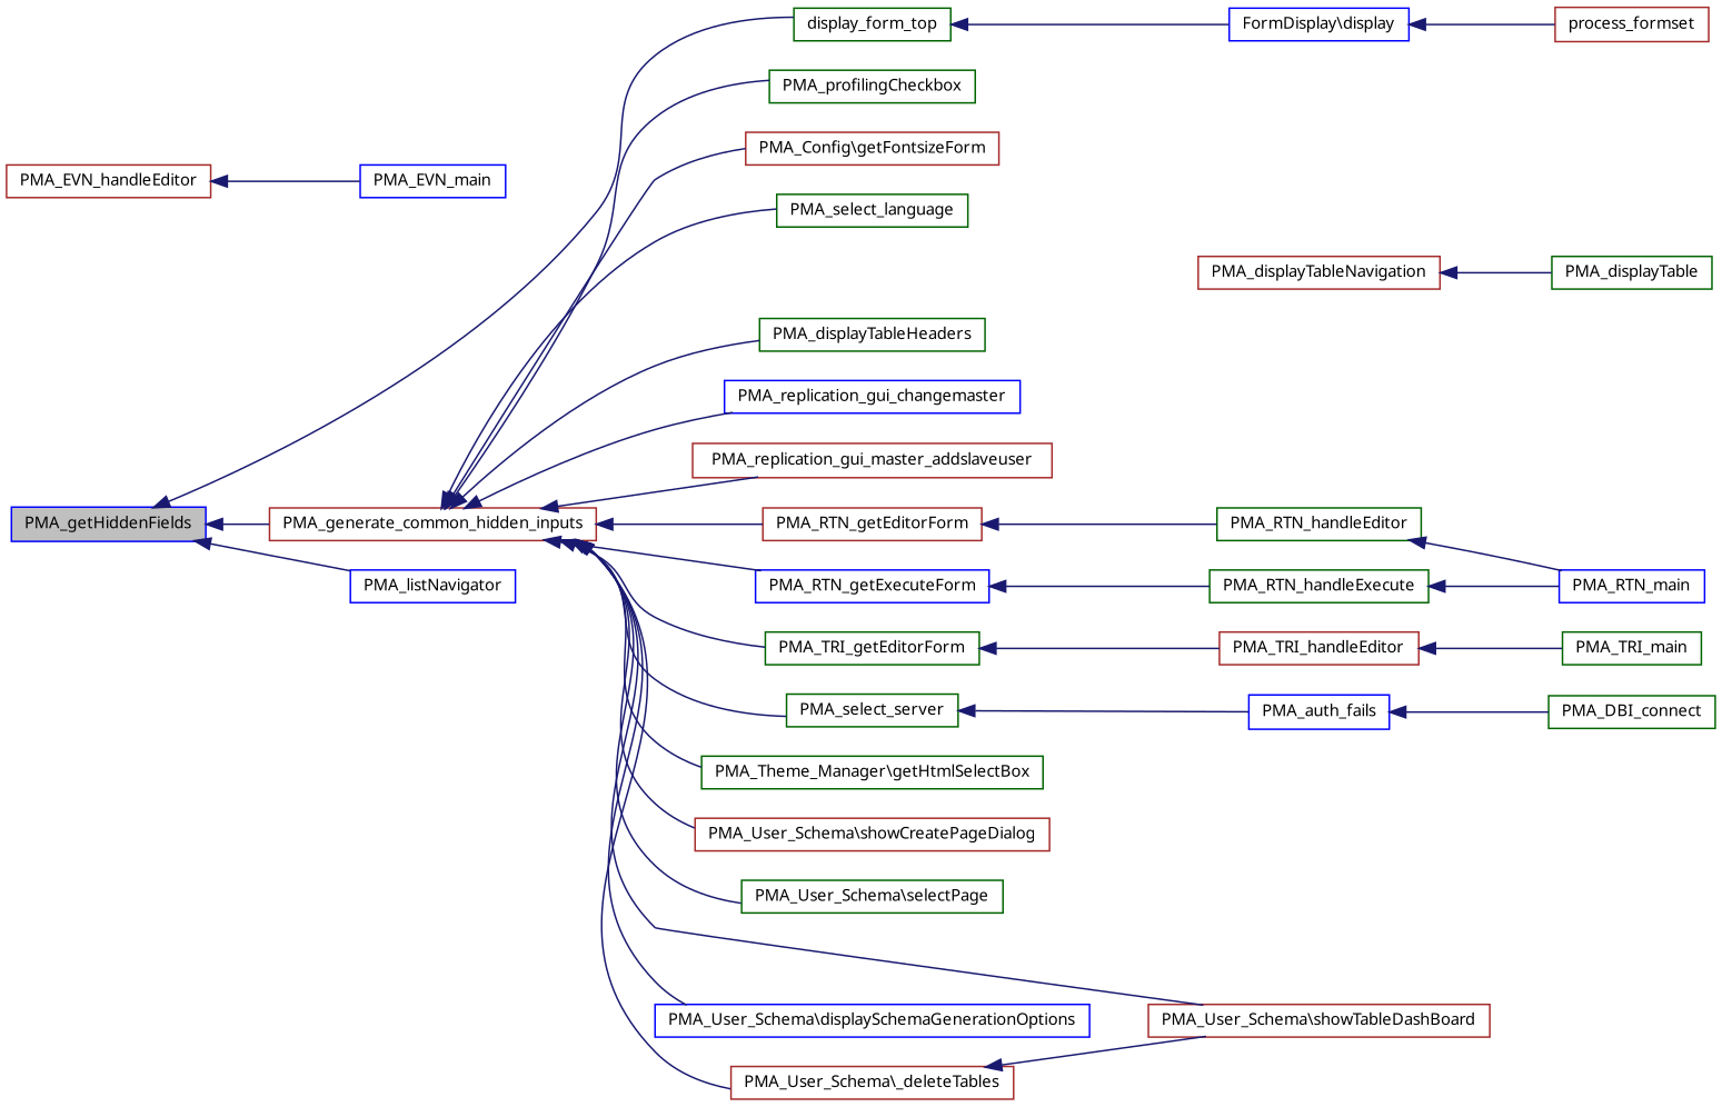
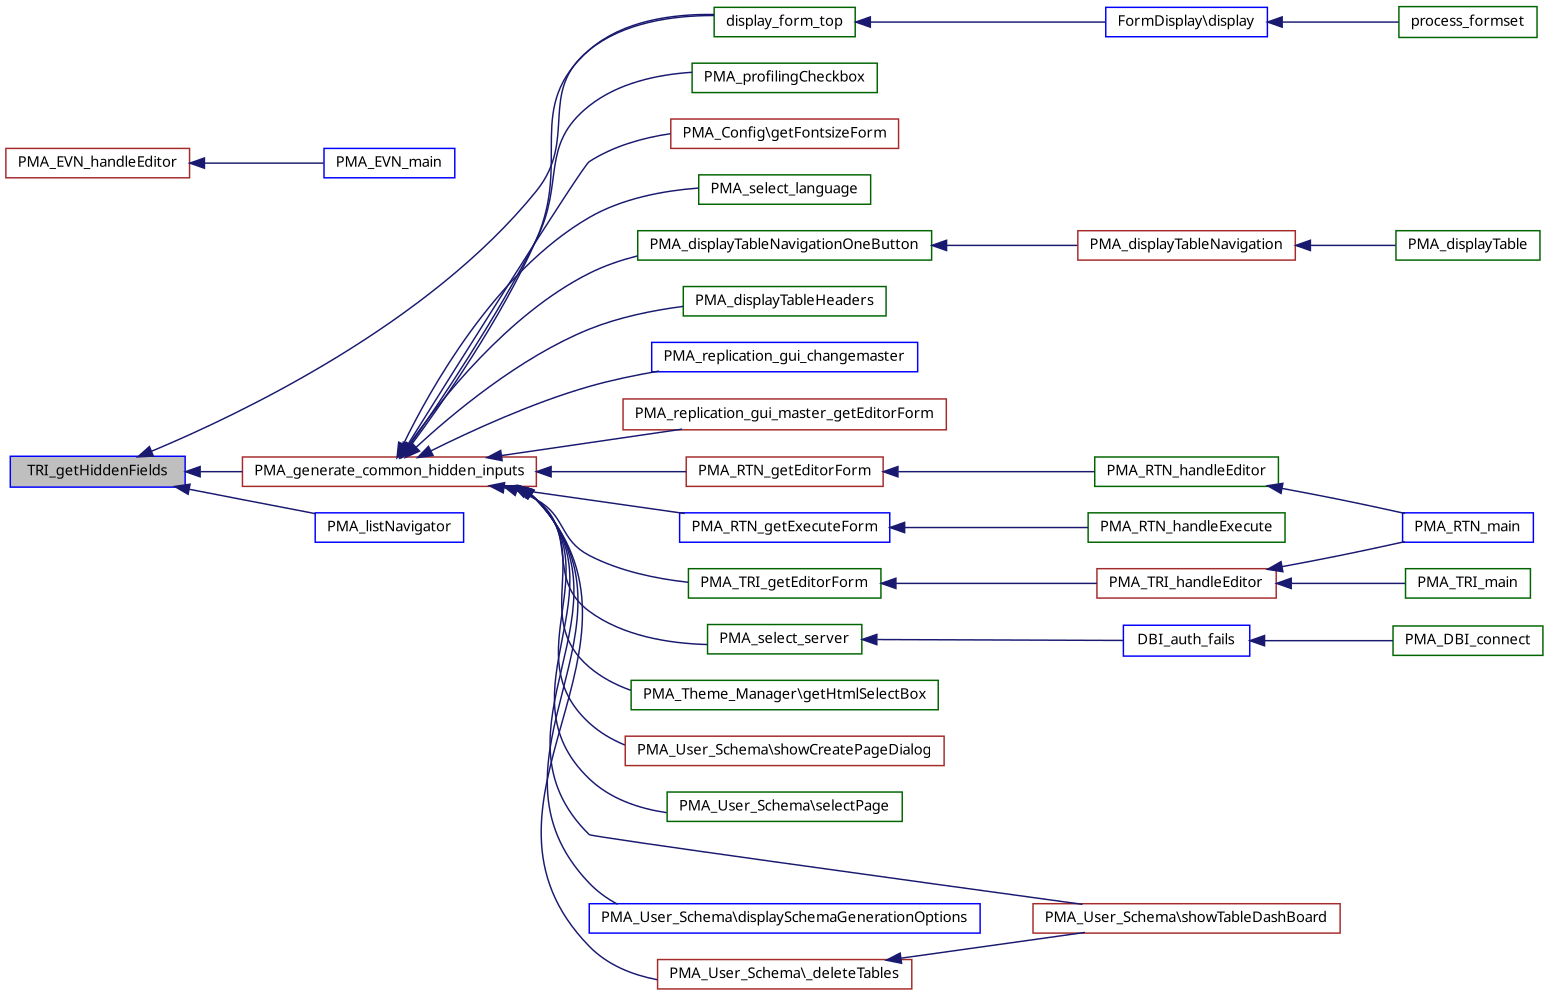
  digraph {
    fontname="Noto Sans"
    rankdir=LR
    node [color=darkgreen fillcolor=white fontname="Noto Sans" fontsize=10 shape=record style=filled]
    edge [color=midnightblue dir=back fontname="Noto Sans" fontsize=10 labelfontname=Helvetica labelfontsize=10 style=solid]
-   n1 [color=blue fillcolor=grey75 fontcolor=black height=0.2 label=PMA_getHiddenFields width=0.4]
+   n1 [color=blue fillcolor=grey75 fontcolor=black height=0.2 label=TRI_getHiddenFields width=0.4]
    n2 [height=0.2 label=display_form_top width=0.4]
    n3 [color=brown height=0.2 label=PMA_generate_common_hidden_inputs width=0.4]
    n4 [color=blue height=0.2 label=PMA_listNavigator width=0.4]
    n5 [color=blue height=0.2 label="FormDisplay\\display" width=0.4]
    n6 [height=0.2 label=PMA_profilingCheckbox width=0.4]
    n7 [color=brown height=0.2 label="PMA_Config\\getFontsizeForm" width=0.4]
    n8 [height=0.2 label=PMA_select_language width=0.4]
+   n9 [height=0.2 label=PMA_displayTableNavigationOneButton width=0.4]
    n10 [height=0.2 label=PMA_displayTableHeaders width=0.4]
    n11 [color=blue height=0.2 label=PMA_replication_gui_changemaster width=0.4]
-   n12 [color=brown height=0.2 label=PMA_replication_gui_master_addslaveuser width=0.4]
+   n12 [color=brown height=0.2 label=PMA_replication_gui_master_getEditorForm width=0.4]
    n13 [color=brown height=0.2 label=PMA_RTN_getEditorForm width=0.4]
    n14 [color=blue height=0.2 label=PMA_RTN_getExecuteForm width=0.4]
    n15 [height=0.2 label=PMA_TRI_getEditorForm width=0.4]
    n16 [height=0.2 label=PMA_select_server width=0.4]
    n17 [height=0.2 label="PMA_Theme_Manager\\getHtmlSelectBox" width=0.4]
    n18 [color=brown height=0.2 label="PMA_User_Schema\\showCreatePageDialog" width=0.4]
    n19 [height=0.2 label="PMA_User_Schema\\selectPage" width=0.4]
    n20 [color=brown height=0.2 label="PMA_User_Schema\\showTableDashBoard" width=0.4]
    n21 [color=blue height=0.2 label="PMA_User_Schema\\displaySchemaGenerationOptions" width=0.4]
    n22 [color=brown height=0.2 label="PMA_User_Schema\\_deleteTables" width=0.4]
-   n23 [color=brown height=0.2 label=process_formset width=0.4]
+   n23 [height=0.2 label=process_formset width=0.4]
    n24 [color=brown height=0.2 label=PMA_displayTableNavigation width=0.4]
    n25 [height=0.2 label=PMA_displayTable width=0.4]
    n26 [height=0.2 label=PMA_RTN_handleEditor width=0.4]
    n27 [height=0.2 label=PMA_RTN_handleExecute width=0.4]
    n28 [color=brown height=0.2 label=PMA_TRI_handleEditor width=0.4]
-   n29 [color=blue height=0.2 label=PMA_auth_fails width=0.4]
+   n29 [color=blue height=0.2 label=DBI_auth_fails width=0.4]
    n30 [color=brown height=0.2 label=PMA_EVN_handleEditor width=0.4]
    n31 [color=blue height=0.2 label=PMA_EVN_main width=0.4]
    n32 [color=blue height=0.2 label=PMA_RTN_main width=0.4]
    n33 [height=0.2 label=PMA_TRI_main width=0.4]
    n34 [height=0.2 label=PMA_DBI_connect width=0.4]
    n1 -> n2
    n1 -> n3
    n1 -> n4
    n2 -> n5
+   n3 -> n2
    n3 -> n6
    n3 -> n7
    n3 -> n8
+   n3 -> n9
    n3 -> n10
    n3 -> n11
    n3 -> n12
    n3 -> n13
    n3 -> n14
    n3 -> n15
    n3 -> n16
    n3 -> n17
    n3 -> n18
    n3 -> n19
    n3 -> n20
    n3 -> n21
    n3 -> n22
    n5 -> n23
+   n9 -> n24
    n13 -> n26
    n14 -> n27
    n15 -> n28
    n16 -> n29
    n22 -> n20
    n24 -> n25
    n26 -> n32
-   n27 -> n32
+   n28 -> n32
    n28 -> n33
    n29 -> n34
    n30 -> n31
  }
